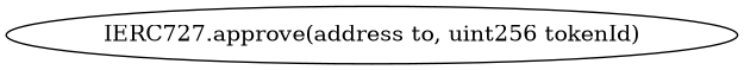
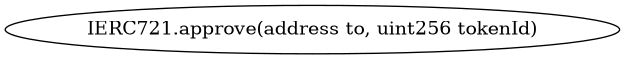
  digraph {
-   "IERC721.approve(address to, uint256 tokenId)" [height=0.5 width=5.3499 label="IERC727.approve(address to, uint256 tokenId)"]
+   "IERC721.approve(address to, uint256 tokenId)" [height=0.5 width=5.3499]
  }
